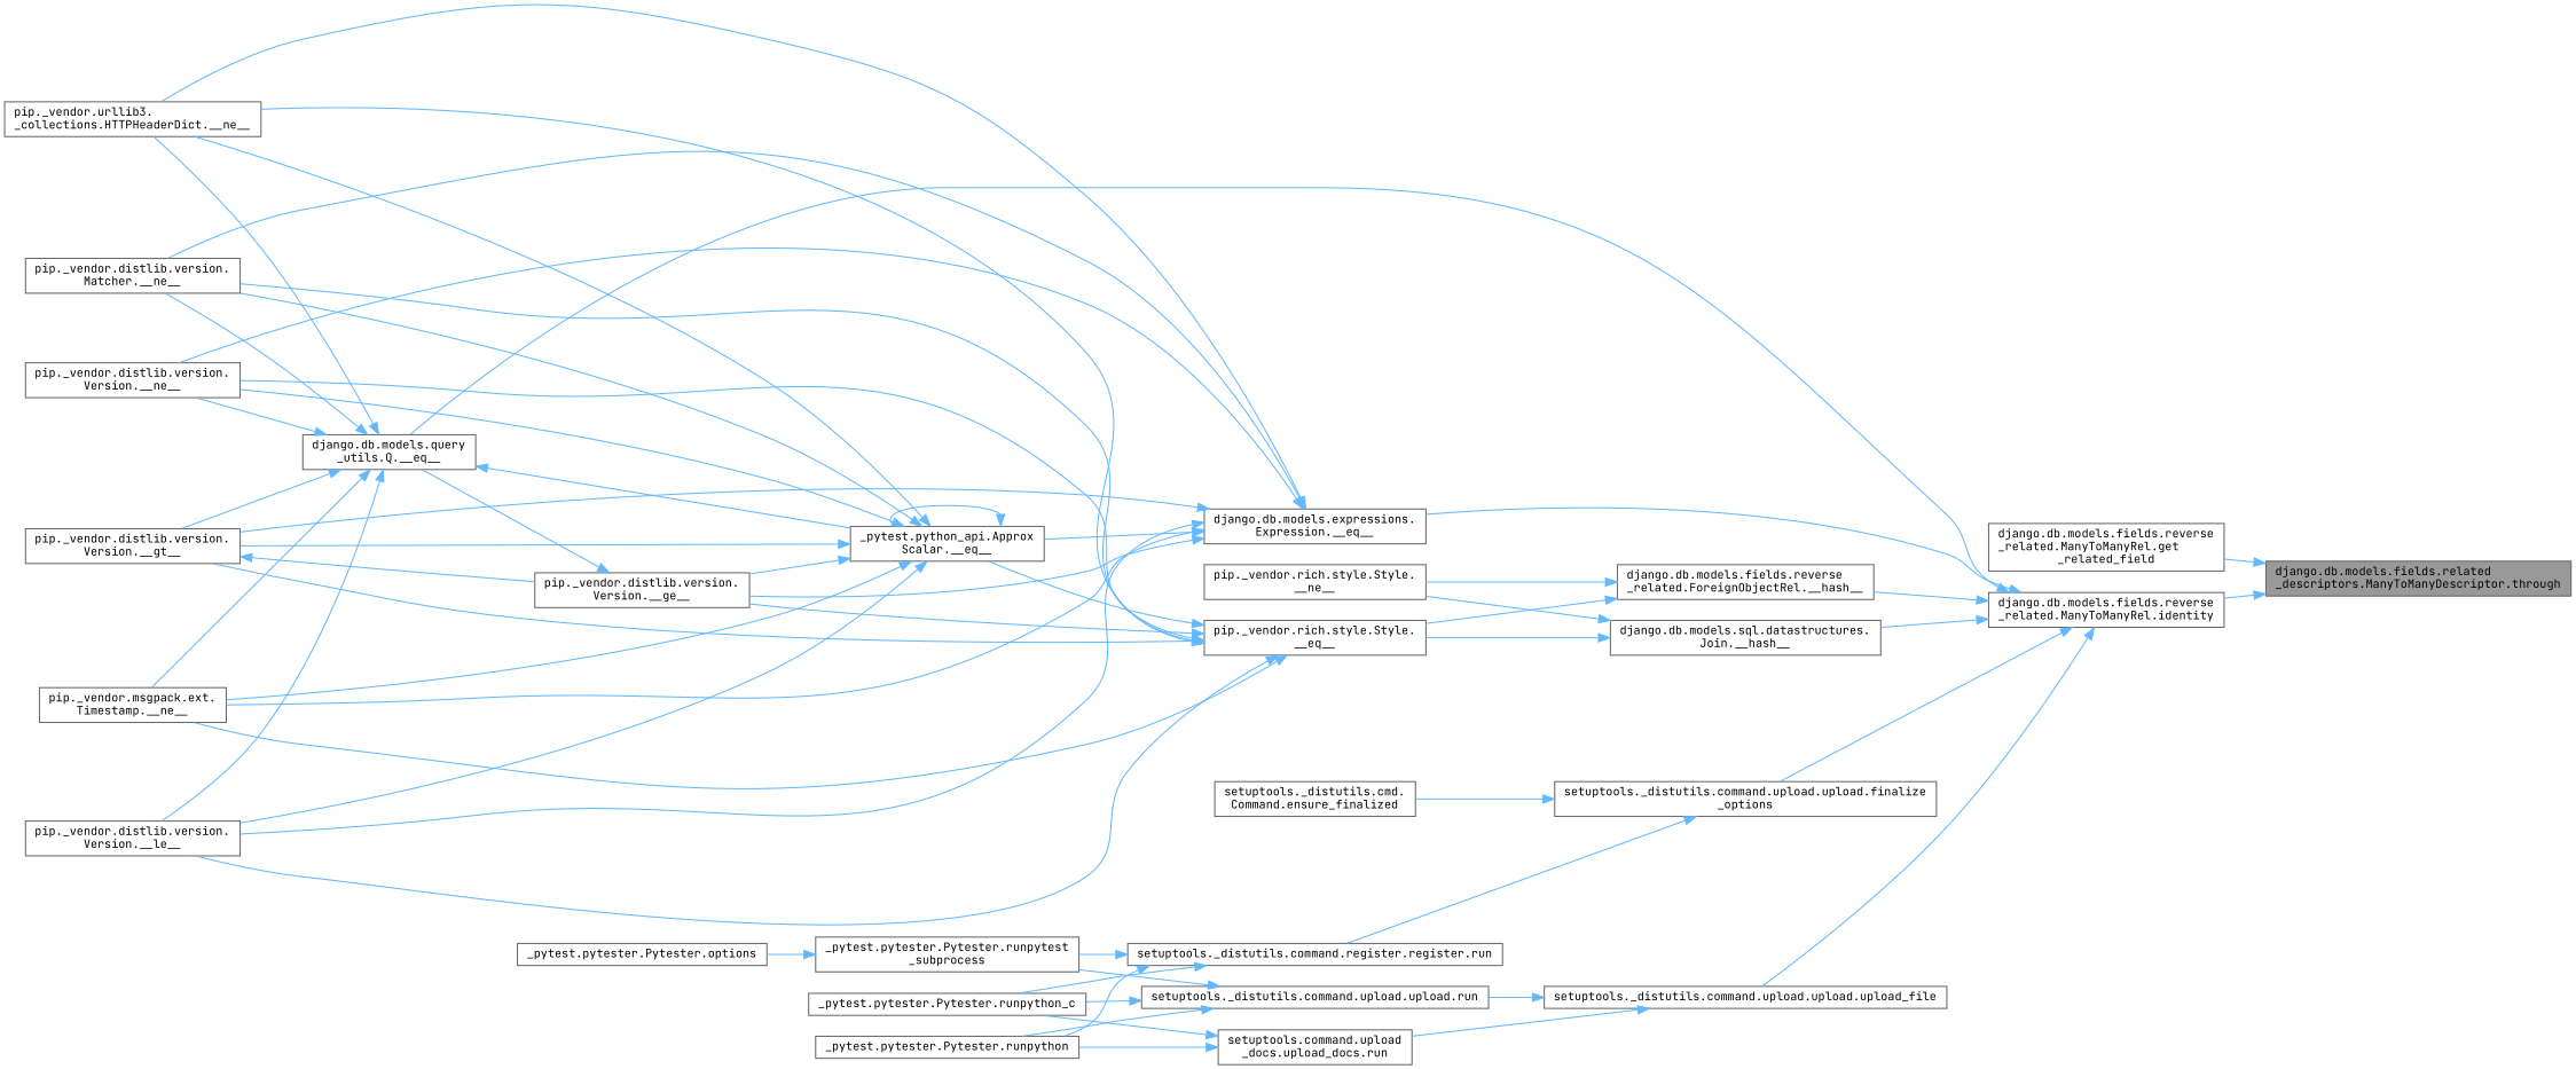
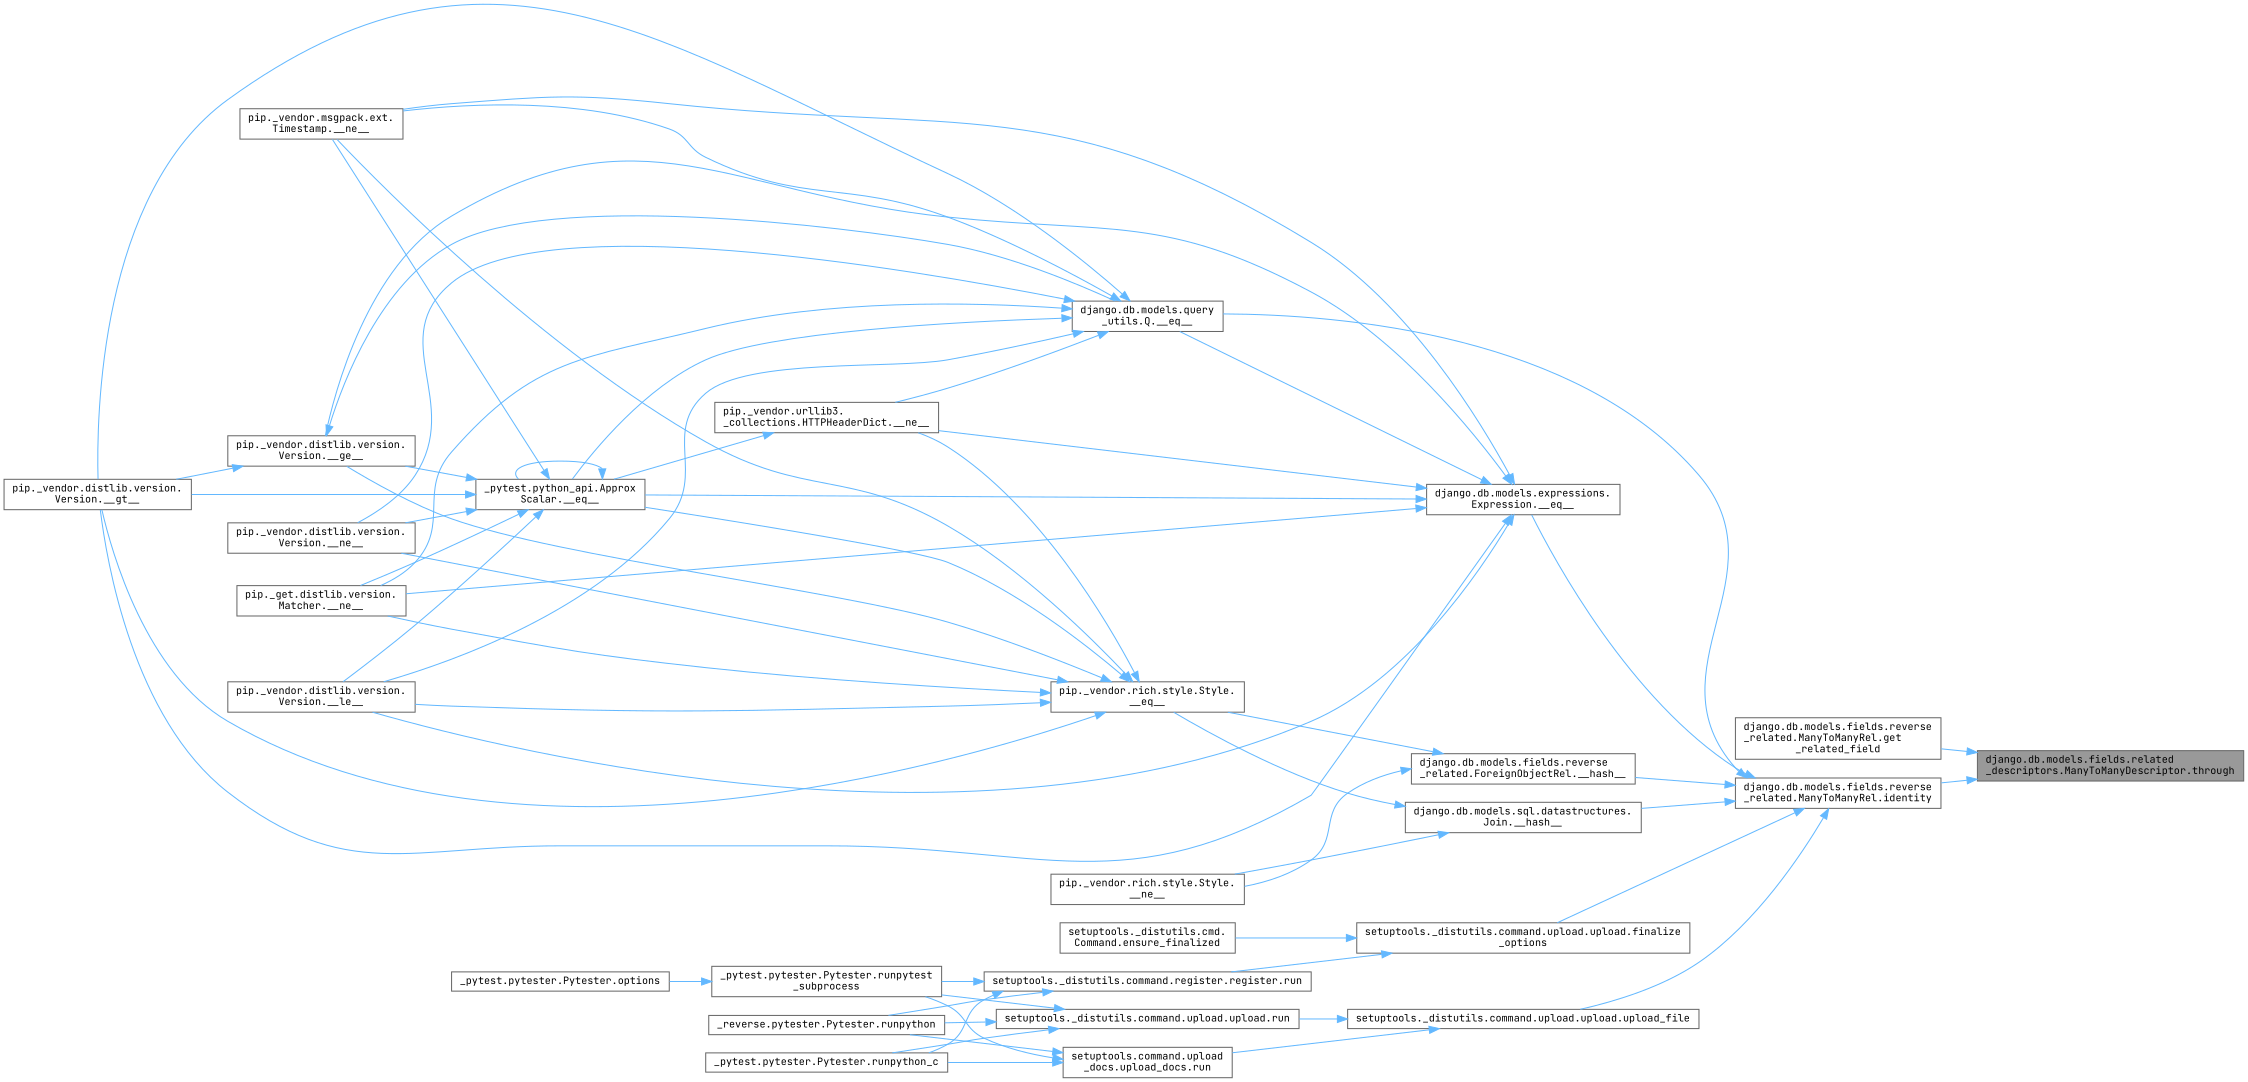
  digraph {
    fontname="JetBrains Mono"
    rankdir=RL
    node [color=grey40 fillcolor=white fontname="JetBrains Mono" fontsize=10 shape=box style=filled]
    edge [color=steelblue1 dir=back fontname="JetBrains Mono" fontsize=10 labelfontname=Helvetica labelfontsize=10 style=solid]
    n1 [color=gray40 fillcolor=grey60 fontcolor=black height=0.2 label="django.db.models.fields.related\l_descriptors.ManyToManyDescriptor.through" width=0.4]
    n2 [height=0.2 label="django.db.models.fields.reverse\l_related.ManyToManyRel.get\l_related_field" width=0.4]
    n3 [height=0.2 label="django.db.models.fields.reverse\l_related.ManyToManyRel.identity" width=0.4]
    n4 [height=0.2 label="django.db.models.expressions.\lExpression.__eq__" width=0.4]
    n5 [height=0.2 label="django.db.models.query\l_utils.Q.__eq__" width=0.4]
    n6 [height=0.2 label="django.db.models.fields.reverse\l_related.ForeignObjectRel.__hash__" width=0.4]
    n7 [height=0.2 label="django.db.models.sql.datastructures.\lJoin.__hash__" width=0.4]
    n8 [height=0.2 label="setuptools._distutils.command.upload.upload.finalize\l_options" width=0.4]
    n9 [height=0.2 label="setuptools._distutils.command.upload.upload.upload_file" width=0.4]
    n10 [height=0.2 label="_pytest.python_api.Approx\lScalar.__eq__" width=0.4]
    n11 [height=0.2 label="pip._vendor.distlib.version.\lVersion.__ge__" width=0.4]
    n12 [height=0.2 label="pip._vendor.distlib.version.\lVersion.__gt__" width=0.4]
    n13 [height=0.2 label="pip._vendor.distlib.version.\lVersion.__le__" width=0.4]
-   n14 [height=0.2 label="pip._vendor.distlib.version.\lMatcher.__ne__" width=0.4]
+   n14 [height=0.2 label="pip._get.distlib.version.\lMatcher.__ne__" width=0.4]
    n15 [height=0.2 label="pip._vendor.distlib.version.\lVersion.__ne__" width=0.4]
    n16 [height=0.2 label="pip._vendor.msgpack.ext.\lTimestamp.__ne__" width=0.4]
    n17 [height=0.2 label="pip._vendor.urllib3.\l_collections.HTTPHeaderDict.__ne__" width=0.4]
    n18 [height=0.2 label="pip._vendor.rich.style.Style.\l__eq__" width=0.4]
    n19 [height=0.2 label="pip._vendor.rich.style.Style.\l__ne__" width=0.4]
    n20 [height=0.2 label="setuptools._distutils.cmd.\lCommand.ensure_finalized" width=0.4]
    n21 [height=0.2 label="setuptools._distutils.command.register.register.run" width=0.4]
    n22 [height=0.2 label="setuptools._distutils.command.upload.upload.run" width=0.4]
    n23 [height=0.2 label="setuptools.command.upload\l_docs.upload_docs.run" width=0.4]
    n24 [height=0.2 label="_pytest.pytester.Pytester.runpytest\l_subprocess" width=0.4]
-   n25 [height=0.2 label="_pytest.pytester.Pytester.runpython" width=0.4]
+   n25 [height=0.2 label="_reverse.pytester.Pytester.runpython" width=0.4]
    n26 [height=0.2 label="_pytest.pytester.Pytester.runpython_c" width=0.4]
    n27 [height=0.2 label="_pytest.pytester.Pytester.options" width=0.4]
    n1 -> n2
    n1 -> n3
    n3 -> n4
    n3 -> n5
    n3 -> n6
    n3 -> n7
    n3 -> n8
    n3 -> n9
    n4 -> n10
    n4 -> n11
    n4 -> n12
    n4 -> n13
    n4 -> n14
-   n4 -> n15
+   n4 -> n5
    n4 -> n16
    n4 -> n17
    n5 -> n10
    n5 -> n12
    n5 -> n13
    n5 -> n14
    n5 -> n15
    n5 -> n16
    n5 -> n17
    n6 -> n18
    n6 -> n19
    n7 -> n18
    n7 -> n19
    n8 -> n20
    n8 -> n21
    n9 -> n22
    n9 -> n23
    n10 -> n10
    n10 -> n11
    n10 -> n12
    n10 -> n13
    n10 -> n14
    n10 -> n15
    n10 -> n16
-   n10 -> n17
+   n17 -> n10
    n11 -> n5
-   n12 -> n11
+   n11 -> n12
    n18 -> n10
    n18 -> n11
    n18 -> n12
    n18 -> n13
    n18 -> n14
    n18 -> n15
    n18 -> n16
    n18 -> n17
    n21 -> n24
    n21 -> n25
    n21 -> n26
    n22 -> n24
    n22 -> n25
    n22 -> n26
+   n23 -> n24
    n23 -> n25
    n23 -> n26
    n24 -> n27
  }
